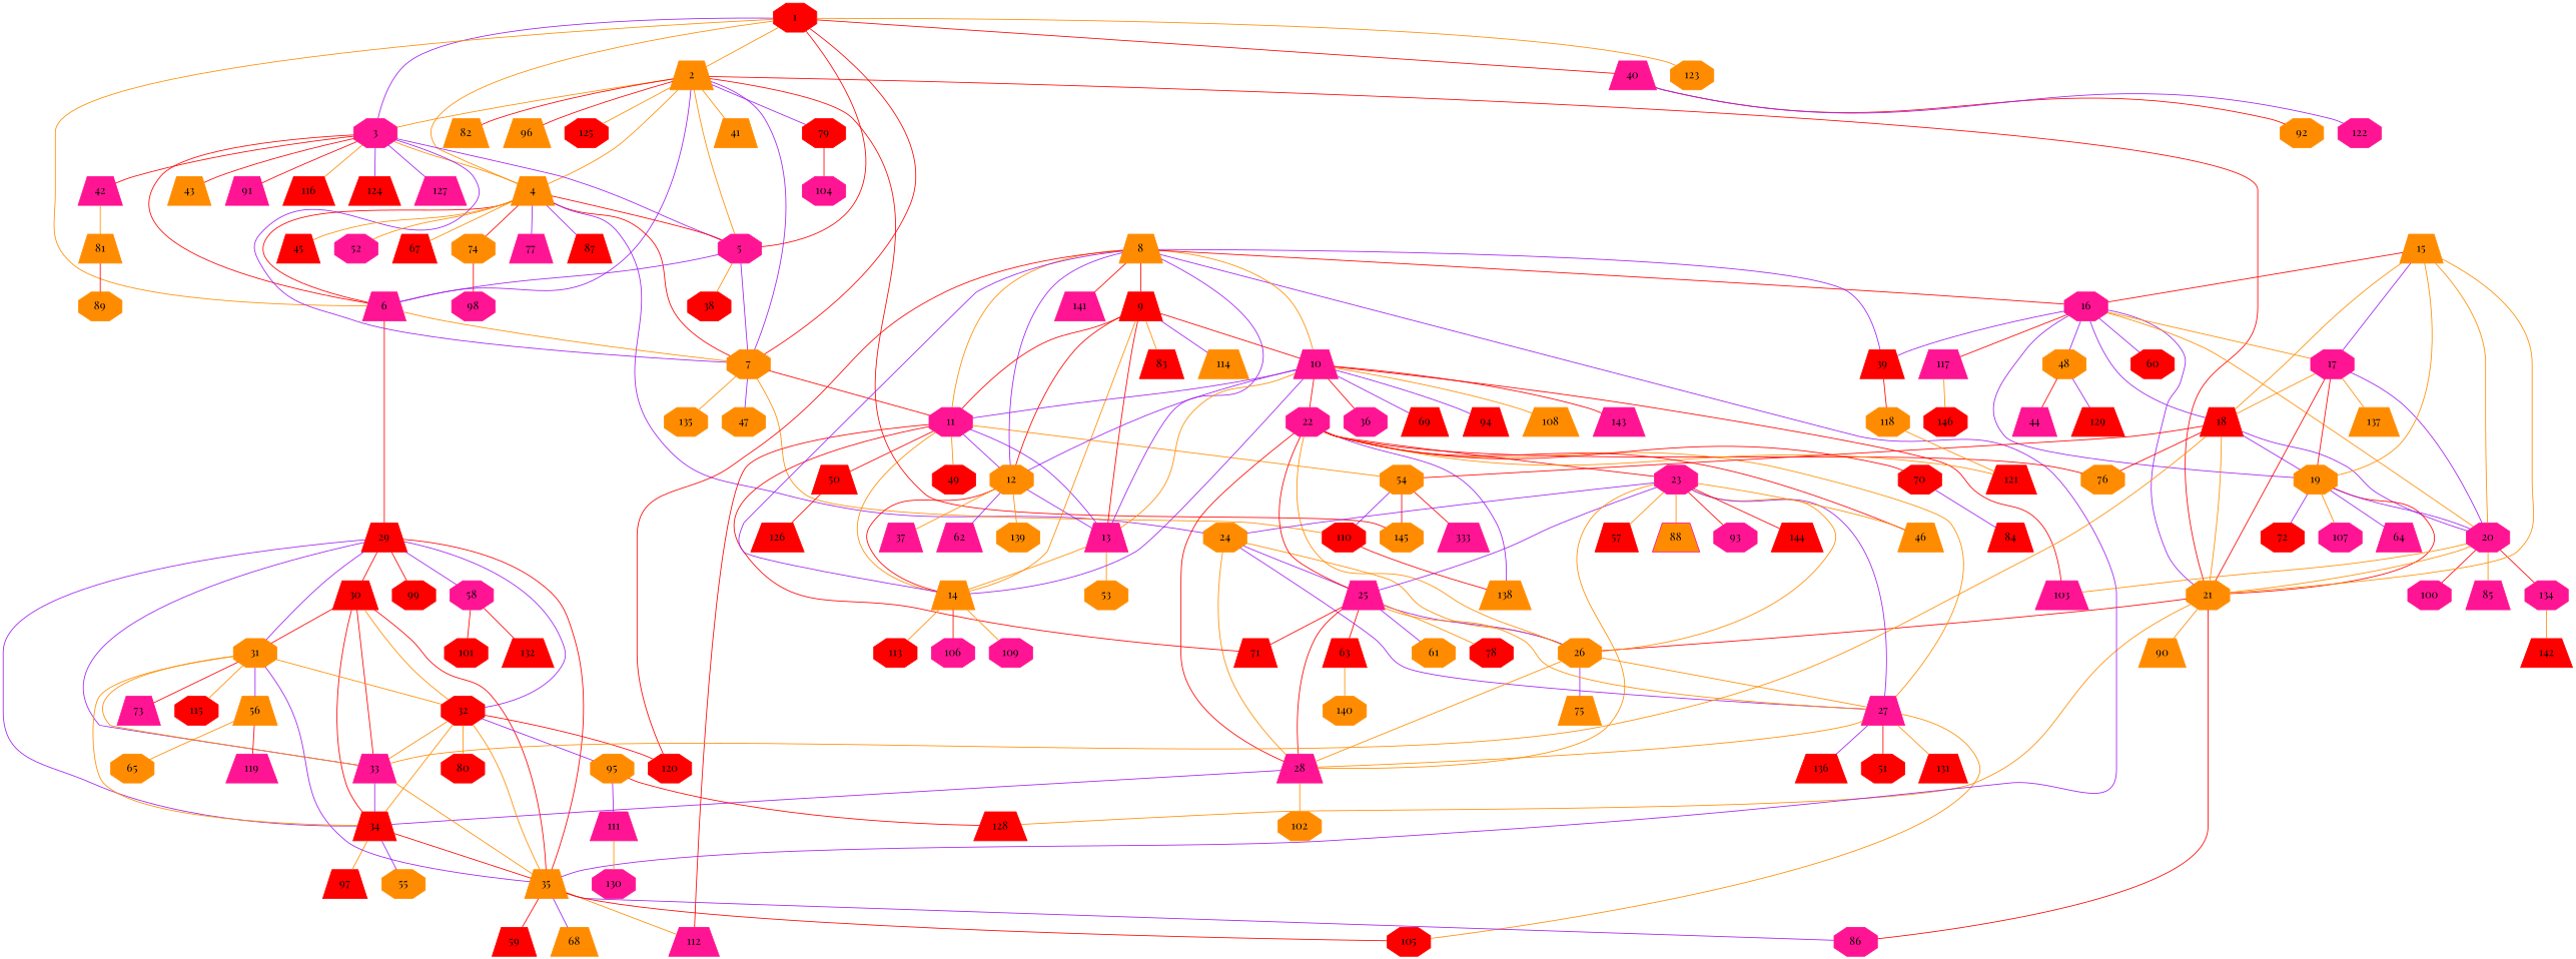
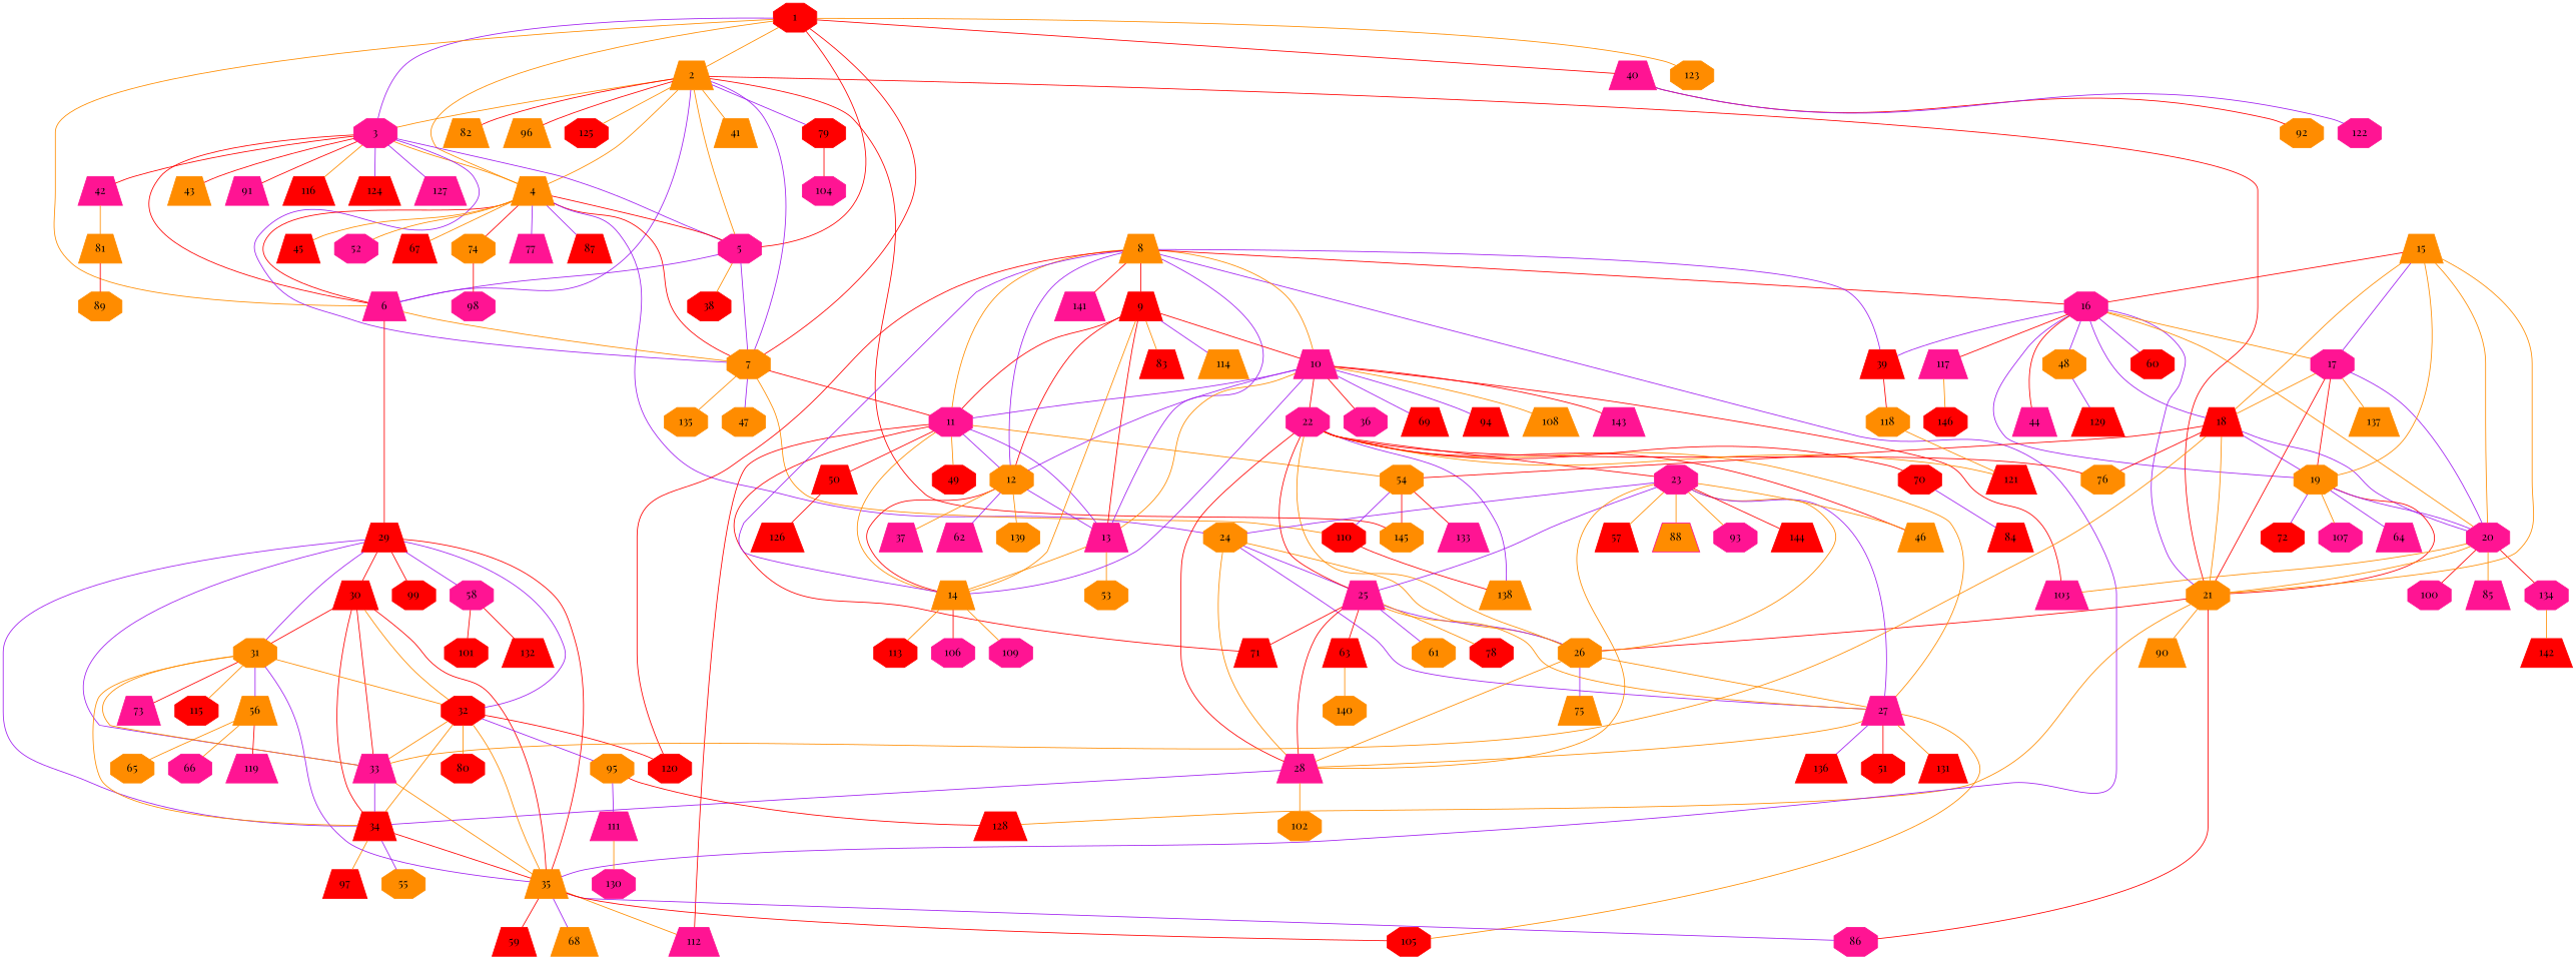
  graph {
    fontname="Playfair Display"
    node [color=red fontname="Playfair Display" shape=trapezium style=filled]
    edge [color=darkorange fontname="Playfair Display"]
    1 [shape=octagon]
    2 [color=darkorange]
    3 [color=deeppink shape=octagon]
    4 [color=darkorange]
    5 [color=deeppink shape=octagon]
    6 [color=deeppink]
    7 [color=darkorange shape=octagon]
    40 [color=deeppink]
    123 [color=darkorange shape=octagon]
    21 [color=darkorange shape=octagon]
    41 [color=darkorange]
    79 [shape=octagon]
    82 [color=darkorange]
    96 [color=darkorange]
    125 [shape=octagon]
    145 [color=darkorange shape=octagon]
    42 [color=deeppink]
    43 [color=darkorange]
    91 [color=deeppink]
    116
    124
    127 [color=deeppink]
    24 [color=darkorange shape=octagon]
    45
    52 [color=deeppink shape=octagon]
    67
    74 [color=darkorange shape=octagon]
    77 [color=deeppink]
    87
    38 [shape=octagon]
    29
    11 [color=deeppink shape=octagon]
    47 [color=darkorange shape=octagon]
    110 [shape=octagon]
    135 [color=darkorange shape=octagon]
    92 [color=darkorange shape=octagon]
    122 [color=deeppink shape=octagon]
    26 [color=darkorange shape=octagon]
    86 [color=deeppink shape=octagon]
    90 [color=darkorange]
    128
    104 [color=deeppink shape=octagon]
    81 [color=darkorange]
    25 [color=deeppink]
    27 [color=deeppink]
    28 [color=deeppink]
    98 [color=deeppink shape=octagon]
    35 [color=darkorange]
    33 [color=deeppink]
    34
    30
    31 [color=darkorange shape=octagon]
    32 [shape=octagon]
    58 [color=deeppink shape=octagon]
    99 [shape=octagon]
    12 [color=darkorange shape=octagon]
    13 [color=deeppink]
    14 [color=darkorange]
    49 [shape=octagon]
    50
    54 [color=darkorange shape=octagon]
    71
    112 [color=deeppink]
    138 [color=darkorange]
    8 [color=darkorange]
    9
    10 [color=deeppink]
    16 [color=deeppink shape=octagon]
    39
    120 [shape=octagon]
    141 [color=deeppink]
    83
    114 [color=darkorange]
    22 [color=deeppink shape=octagon]
    36 [color=deeppink shape=octagon]
    69
    94
    103 [color=deeppink]
    108 [color=darkorange]
    143 [color=deeppink]
    37 [color=deeppink]
    62 [color=deeppink]
    139 [color=darkorange shape=octagon]
    53 [color=darkorange shape=octagon]
    106 [color=deeppink shape=octagon]
    109 [color=deeppink shape=octagon]
    113 [shape=octagon]
    17 [color=deeppink shape=octagon]
    18
    19 [color=darkorange shape=octagon]
    20 [color=deeppink shape=octagon]
    44 [color=deeppink]
    48 [color=darkorange shape=octagon]
    60 [shape=octagon]
    117 [color=deeppink]
    105 [shape=octagon]
    59
    68 [color=darkorange]
    118 [color=darkorange shape=octagon]
    76 [color=darkorange shape=octagon]
    23 [color=deeppink shape=octagon]
    70 [shape=octagon]
    121
    46 [color=darkorange]
    126
-   133 [color=deeppink label=333]
+   133 [color=deeppink]
    15 [color=darkorange]
    137 [color=darkorange]
    64 [color=deeppink]
    72 [shape=octagon]
    107 [color=deeppink shape=octagon]
    85 [color=deeppink]
    100 [color=deeppink shape=octagon]
    134 [color=deeppink shape=octagon]
    129
    146 [shape=octagon]
    142
    75 [color=darkorange]
    57
    88 [color=deeppink fillcolor=darkorange]
    93 [color=deeppink shape=octagon]
    144
    61 [color=darkorange shape=octagon]
    63
    78 [shape=octagon]
    51 [shape=octagon]
    131
    136
    102 [color=darkorange shape=octagon]
    84
    140 [color=darkorange shape=octagon]
    55 [color=darkorange shape=octagon]
    97
    56 [color=darkorange]
    73 [color=deeppink]
    115 [shape=octagon]
    80 [shape=octagon]
    95 [color=darkorange shape=octagon]
    101 [shape=octagon]
    132
    65 [color=darkorange shape=octagon]
+   66 [color=deeppink shape=octagon]
    119 [color=deeppink]
    111 [color=deeppink]
    89 [color=darkorange shape=octagon]
    130 [color=deeppink shape=octagon]
    1 -- 2
    1 -- 3 [color=purple]
    1 -- 4
    1 -- 5 [color=red]
    1 -- 6
    1 -- 7 [color=red]
    1 -- 40 [color=red]
    1 -- 123
    2 -- 3
    2 -- 4
    2 -- 5
    2 -- 6 [color=purple]
    2 -- 7 [color=purple]
    2 -- 21 [color=red]
    2 -- 41
    2 -- 79 [color=purple]
    2 -- 82 [color=red]
    2 -- 96 [color=red]
    2 -- 125
    2 -- 145 [color=red]
    3 -- 4
    3 -- 5 [color=purple]
    3 -- 6 [color=red]
    3 -- 7 [color=purple]
    3 -- 42 [color=red]
    3 -- 43 [color=red]
    3 -- 91 [color=red]
    3 -- 116
    3 -- 124 [color=purple]
    3 -- 127 [color=purple]
    4 -- 5 [color=red]
    4 -- 6 [color=red]
    4 -- 7 [color=red]
    4 -- 24 [color=purple]
    4 -- 45
    4 -- 52
    4 -- 67
    4 -- 74 [color=red]
    4 -- 77 [color=purple]
    4 -- 87 [color=purple]
    5 -- 6 [color=purple]
    5 -- 7 [color=purple]
    5 -- 38
    6 -- 7
    6 -- 29 [color=red]
    7 -- 11 [color=red]
    7 -- 47 [color=purple]
    7 -- 110
    7 -- 135
    40 -- 92 [color=red]
    40 -- 122 [color=purple]
    21 -- 26 [color=red]
    21 -- 86 [color=red]
    21 -- 90
    21 -- 128
    79 -- 104 [color=red]
    42 -- 81
    24 -- 26
    24 -- 25 [color=purple]
    24 -- 27 [color=purple]
    24 -- 28
    74 -- 98 [color=red]
    29 -- 35 [color=red]
    29 -- 33 [color=purple]
    29 -- 34 [color=purple]
    29 -- 30 [color=red]
    29 -- 31 [color=purple]
    29 -- 32 [color=purple]
    29 -- 58 [color=purple]
    29 -- 99 [color=red]
    11 -- 12 [color=purple]
    11 -- 13 [color=purple]
    11 -- 14
    11 -- 49
    11 -- 50 [color=red]
    11 -- 54
    11 -- 71 [color=red]
    11 -- 112 [color=red]
    110 -- 138 [color=red]
    26 -- 27
    26 -- 28
    26 -- 75 [color=purple]
    81 -- 89 [color=red]
    25 -- 26 [color=purple]
    25 -- 27
    25 -- 28 [color=red]
    25 -- 71 [color=red]
    25 -- 61 [color=purple]
    25 -- 63 [color=red]
    25 -- 78
    27 -- 28
    27 -- 105
    27 -- 51 [color=red]
    27 -- 131
    27 -- 136 [color=purple]
    28 -- 34 [color=purple]
    28 -- 102
    35 -- 86 [color=purple]
    35 -- 112
    35 -- 105 [color=red]
    35 -- 59 [color=red]
    35 -- 68 [color=purple]
    33 -- 35
    33 -- 34 [color=purple]
    34 -- 35 [color=red]
    34 -- 55 [color=purple]
    34 -- 97
    30 -- 35 [color=red]
    30 -- 33 [color=red]
    30 -- 34 [color=red]
    30 -- 31 [color=red]
    30 -- 32
    31 -- 35 [color=purple]
    31 -- 33
    31 -- 34
    31 -- 32
    31 -- 56 [color=purple]
    31 -- 73 [color=red]
    31 -- 115
    32 -- 35
    32 -- 33
    32 -- 34
    32 -- 120 [color=red]
    32 -- 80
    32 -- 95 [color=purple]
    58 -- 101 [color=red]
    58 -- 132 [color=red]
    12 -- 13 [color=purple]
    12 -- 14 [color=red]
    12 -- 37
    12 -- 62 [color=purple]
    12 -- 139
    13 -- 14
    13 -- 53
    14 -- 106 [color=red]
    14 -- 109
    14 -- 113
    50 -- 126 [color=red]
    54 -- 145 [color=red]
    54 -- 110 [color=purple]
    54 -- 133 [color=red]
    8 -- 11
    8 -- 35 [color=purple]
    8 -- 12 [color=purple]
    8 -- 13 [color=purple]
    8 -- 14 [color=purple]
    8 -- 9 [color=red]
    8 -- 10
    8 -- 16 [color=red]
    8 -- 39 [color=purple]
    8 -- 120 [color=red]
    8 -- 141 [color=red]
    9 -- 11 [color=red]
    9 -- 12 [color=red]
    9 -- 13 [color=red]
    9 -- 14
    9 -- 10 [color=red]
    9 -- 83
    9 -- 114 [color=purple]
    10 -- 11 [color=purple]
    10 -- 12 [color=purple]
    10 -- 13
    10 -- 14 [color=purple]
    10 -- 22 [color=red]
    10 -- 36 [color=red]
    10 -- 69 [color=purple]
    10 -- 94 [color=purple]
    10 -- 103 [color=red]
    10 -- 108
    10 -- 143 [color=red]
    16 -- 21 [color=purple]
    16 -- 39 [color=purple]
    16 -- 17
    16 -- 18 [color=purple]
    16 -- 19 [color=purple]
    16 -- 20
-   48 -- 44 [color=red]
+   16 -- 44 [color=red]
    16 -- 48 [color=purple]
    16 -- 60 [color=purple]
    16 -- 117 [color=red]
    39 -- 118 [color=red]
    22 -- 26
    22 -- 25 [color=red]
    22 -- 27
    22 -- 28 [color=red]
    22 -- 138 [color=purple]
    22 -- 76 [color=red]
    22 -- 23 [color=red]
    22 -- 70 [color=red]
    22 -- 121
    22 -- 46 [color=red]
    17 -- 21 [color=red]
    17 -- 18
    17 -- 19 [color=red]
    17 -- 20 [color=purple]
    17 -- 137
    18 -- 21
    18 -- 33
    18 -- 54 [color=red]
    18 -- 19 [color=purple]
    18 -- 20 [color=purple]
    18 -- 76 [color=red]
    19 -- 21 [color=red]
    19 -- 20 [color=purple]
    19 -- 64 [color=purple]
    19 -- 72 [color=purple]
    19 -- 107
    20 -- 21
    20 -- 103
    20 -- 85
    20 -- 100 [color=red]
    20 -- 134 [color=red]
    48 -- 129 [color=purple]
    117 -- 146
    118 -- 121
    23 -- 24 [color=purple]
    23 -- 26
    23 -- 25 [color=purple]
    23 -- 27 [color=purple]
    23 -- 28
    23 -- 46
    23 -- 57
    23 -- 88
-   23 -- 93 [color=red]
+   23 -- 93
    23 -- 144 [color=red]
    70 -- 84 [color=purple]
    15 -- 21
    15 -- 16 [color=red]
    15 -- 17 [color=purple]
    15 -- 18
    15 -- 19
    15 -- 20
    134 -- 142
    63 -- 140
    56 -- 65
+   56 -- 66
    56 -- 119 [color=red]
    95 -- 128 [color=red]
    95 -- 111 [color=purple]
    111 -- 130
  }
